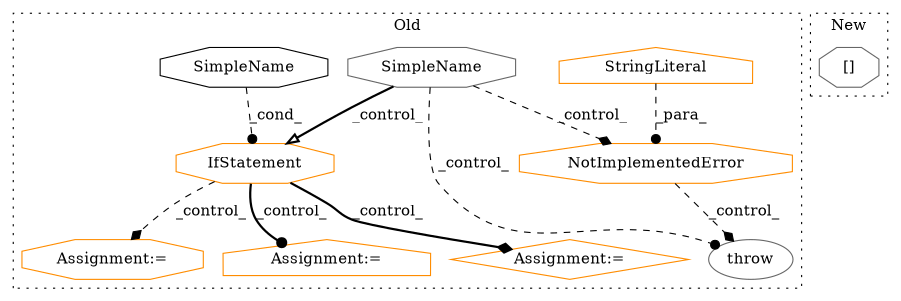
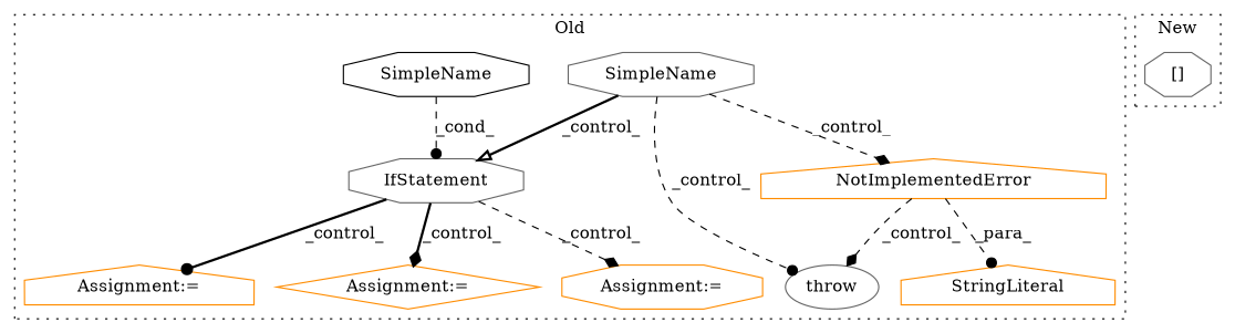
  digraph {
    node [a=7 color=darkorange shape=octagon]
    edge [arrowhead=diamond style=dashed]
-   n1 [a=32 l="20,1" label=NotImplementedError s="21910,21968"]
+   n1 [a=32 l="20,1" label=NotImplementedError s="21910,21968" shape=house]
    n2 [a=45 l=38 label=StringLiteral s=21930 shape=house]
    n3 [a=53 color=gray40 l=6 label=throw s=21904 shape=ellipse]
    n4 [a=42 color=gray40 label=SimpleName]
-   n5 [a=25 l="4,2" label=IfStatement s="21981,21999"]
+   n5 [a=25 color=gray40 l="4,2" label=IfStatement s="21981,21999"]
    n6 [l=1 label="Assignment:=" s=22501 shape=house]
    n7 [a=42 color=black label=SimpleName]
    n8 [l=30 label="Assignment:=" s=22685 shape=diamond]
    n9 [l=1 label="Assignment:=" s=22149]
    n10 [a=2 color=gray40 l="14,2" label="[]" s="23773,23849"]
    subgraph cluster_1 {
      label=Old
      style=dotted
      n1
      n2
      n3
      n4
      n5
      n6
      n7
      n8
      n9
    }
    subgraph cluster_2 {
      label=New
      style=dotted
      n10
    }
    n1 -> n3 [label=_control_]
-   n2 -> n1 [arrowhead=dot label=_para_]
+   n1 -> n2 [arrowhead=dot label=_para_]
    n4 -> n1 [label=_control_]
    n4 -> n3 [arrowhead=dot label=_control_]
    n4 -> n5 [arrowhead=onormal label=_control_ style=bold]
    n5 -> n6 [arrowhead=dot label=_control_ style=bold]
    n5 -> n8 [label=_control_ style=bold]
    n5 -> n9 [label=_control_]
    n7 -> n5 [arrowhead=dot label=_cond_]
  }
